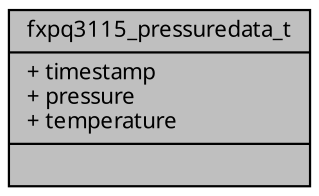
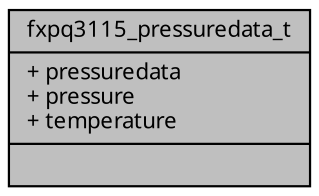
  digraph {
    fontname="Noto Sans"
-   n1 [color=black fillcolor=grey75 fontcolor=black fontname="Noto Sans" fontsize=10 height=0.2 label="{fxpq3115_pressuredata_t\n|+ timestamp\l+ pressure\l+ temperature\l|}" shape=record style=filled width=0.4]
+   n1 [color=black fillcolor=grey75 fontcolor=black fontname="Noto Sans" fontsize=10 height=0.2 label="{fxpq3115_pressuredata_t\n|+ pressuredata\l+ pressure\l+ temperature\l|}" shape=record style=filled width=0.4]
  }
